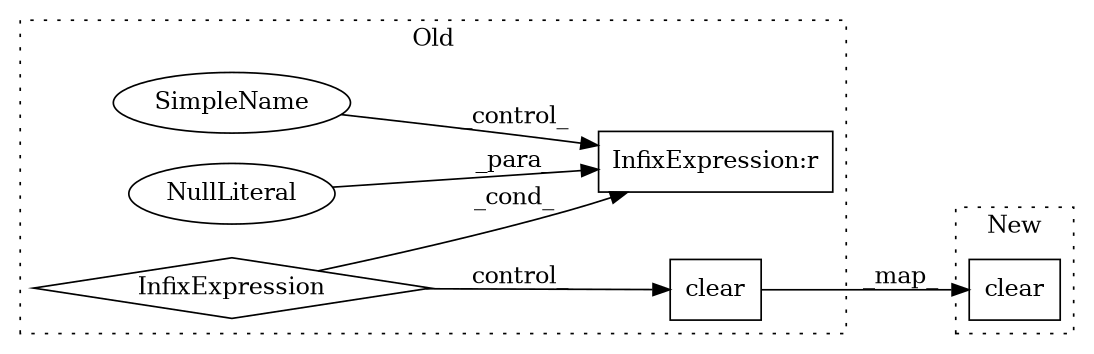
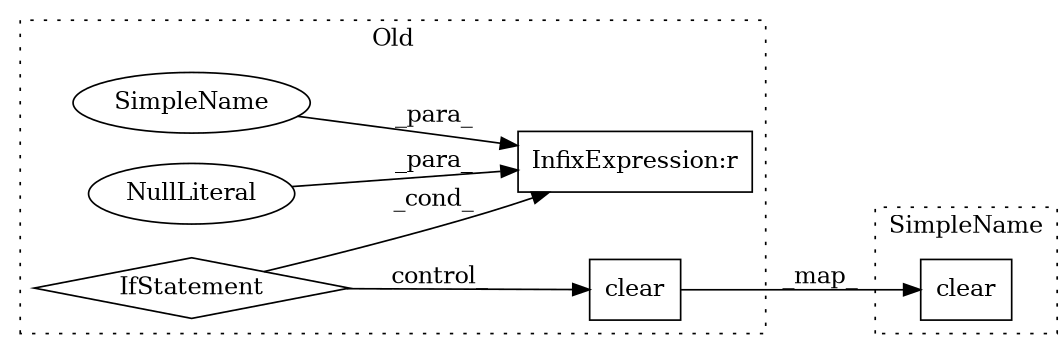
  digraph {
    rankdir=LR
    node [a=32 l=7 shape=box]
    n1 [label=clear s=43453]
    n2 [a=27 l=4 label="InfixExpression:r" s=43424]
    n3 [a=33 l=4 label=NullLiteral s=43428 shape=ellipse]
-   n4 [a=25 l="4,2" label=InfixExpression s="43412,43432" shape=diamond]
+   n4 [a=25 l="4,2" label=IfStatement s="43412,43432" shape=diamond]
    n5 [a=42 l=8 label=SimpleName s=43416 shape=ellipse]
    n6 [label=clear s=43889]
    subgraph cluster_1 {
      label=Old
      style=dotted
      n1
      n2
      n3
      n4
      n5
    }
    subgraph cluster_2 {
-     label=New
+     label=SimpleName
      style=dotted
      n6
    }
    n1 -> n6 [label=_map_]
    n3 -> n2 [label=_para_]
    n4 -> n1 [label=_control_]
    n4 -> n2 [label=_cond_]
-   n5 -> n2 [label=_control_]
+   n5 -> n2 [label=_para_]
  }
